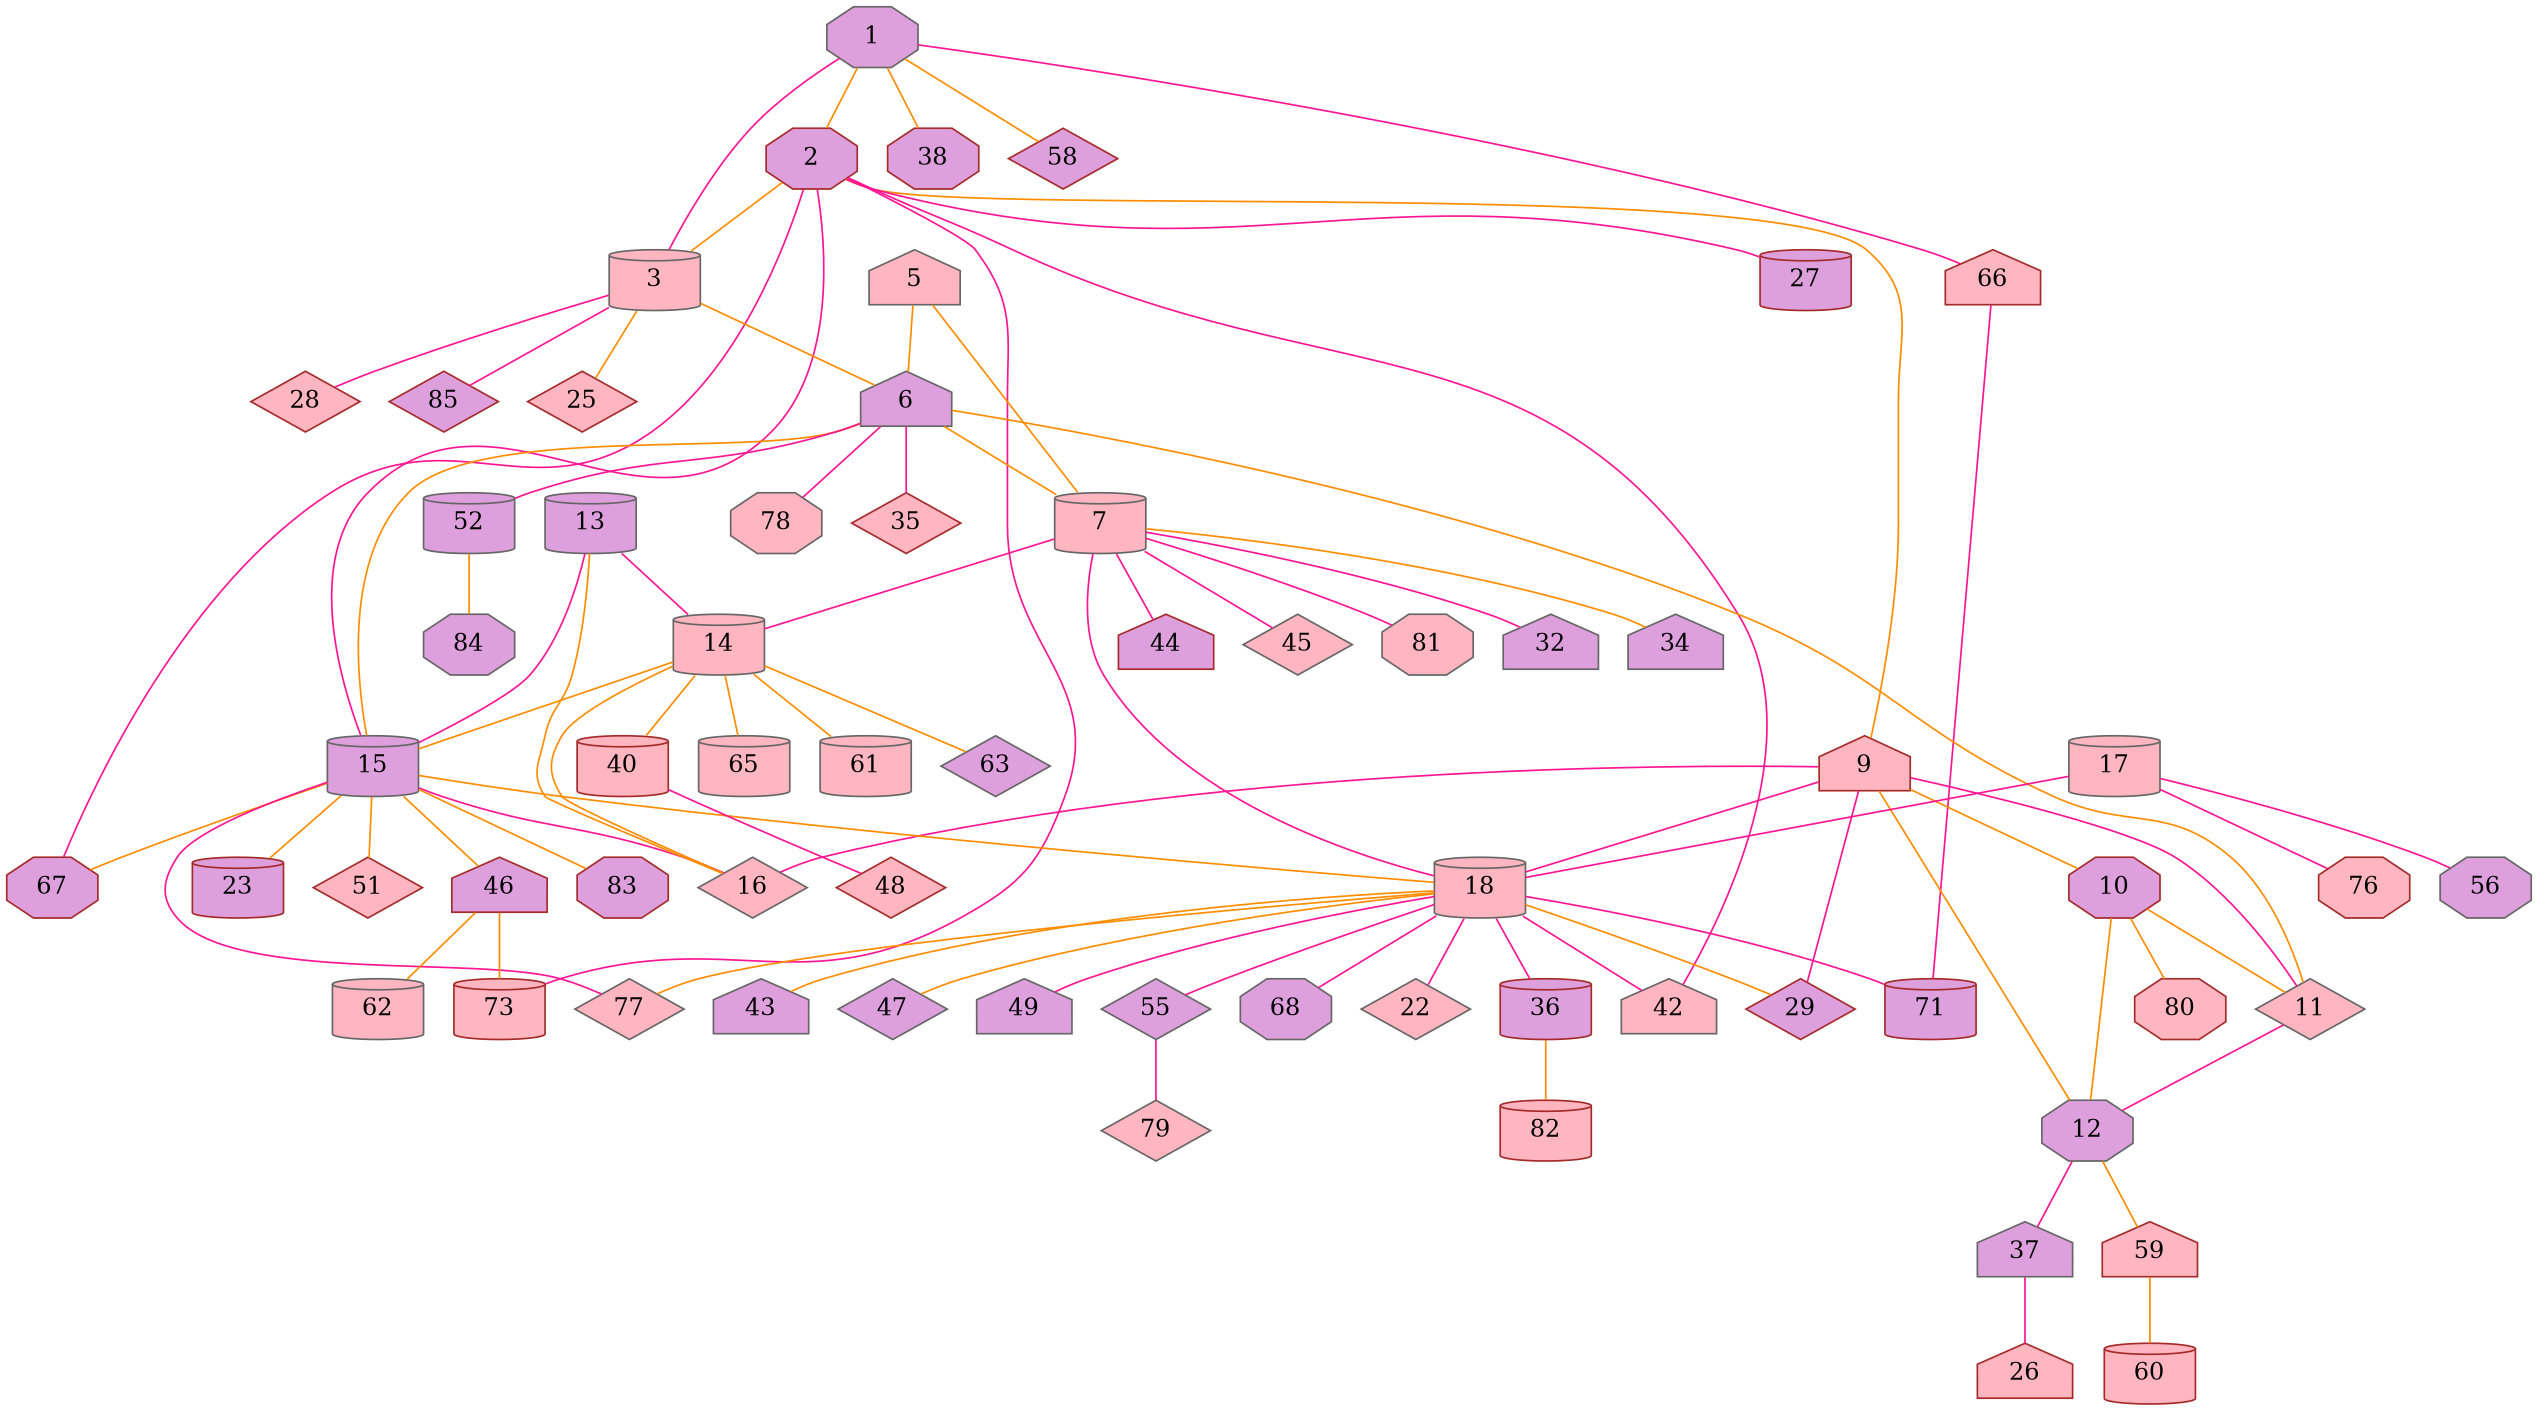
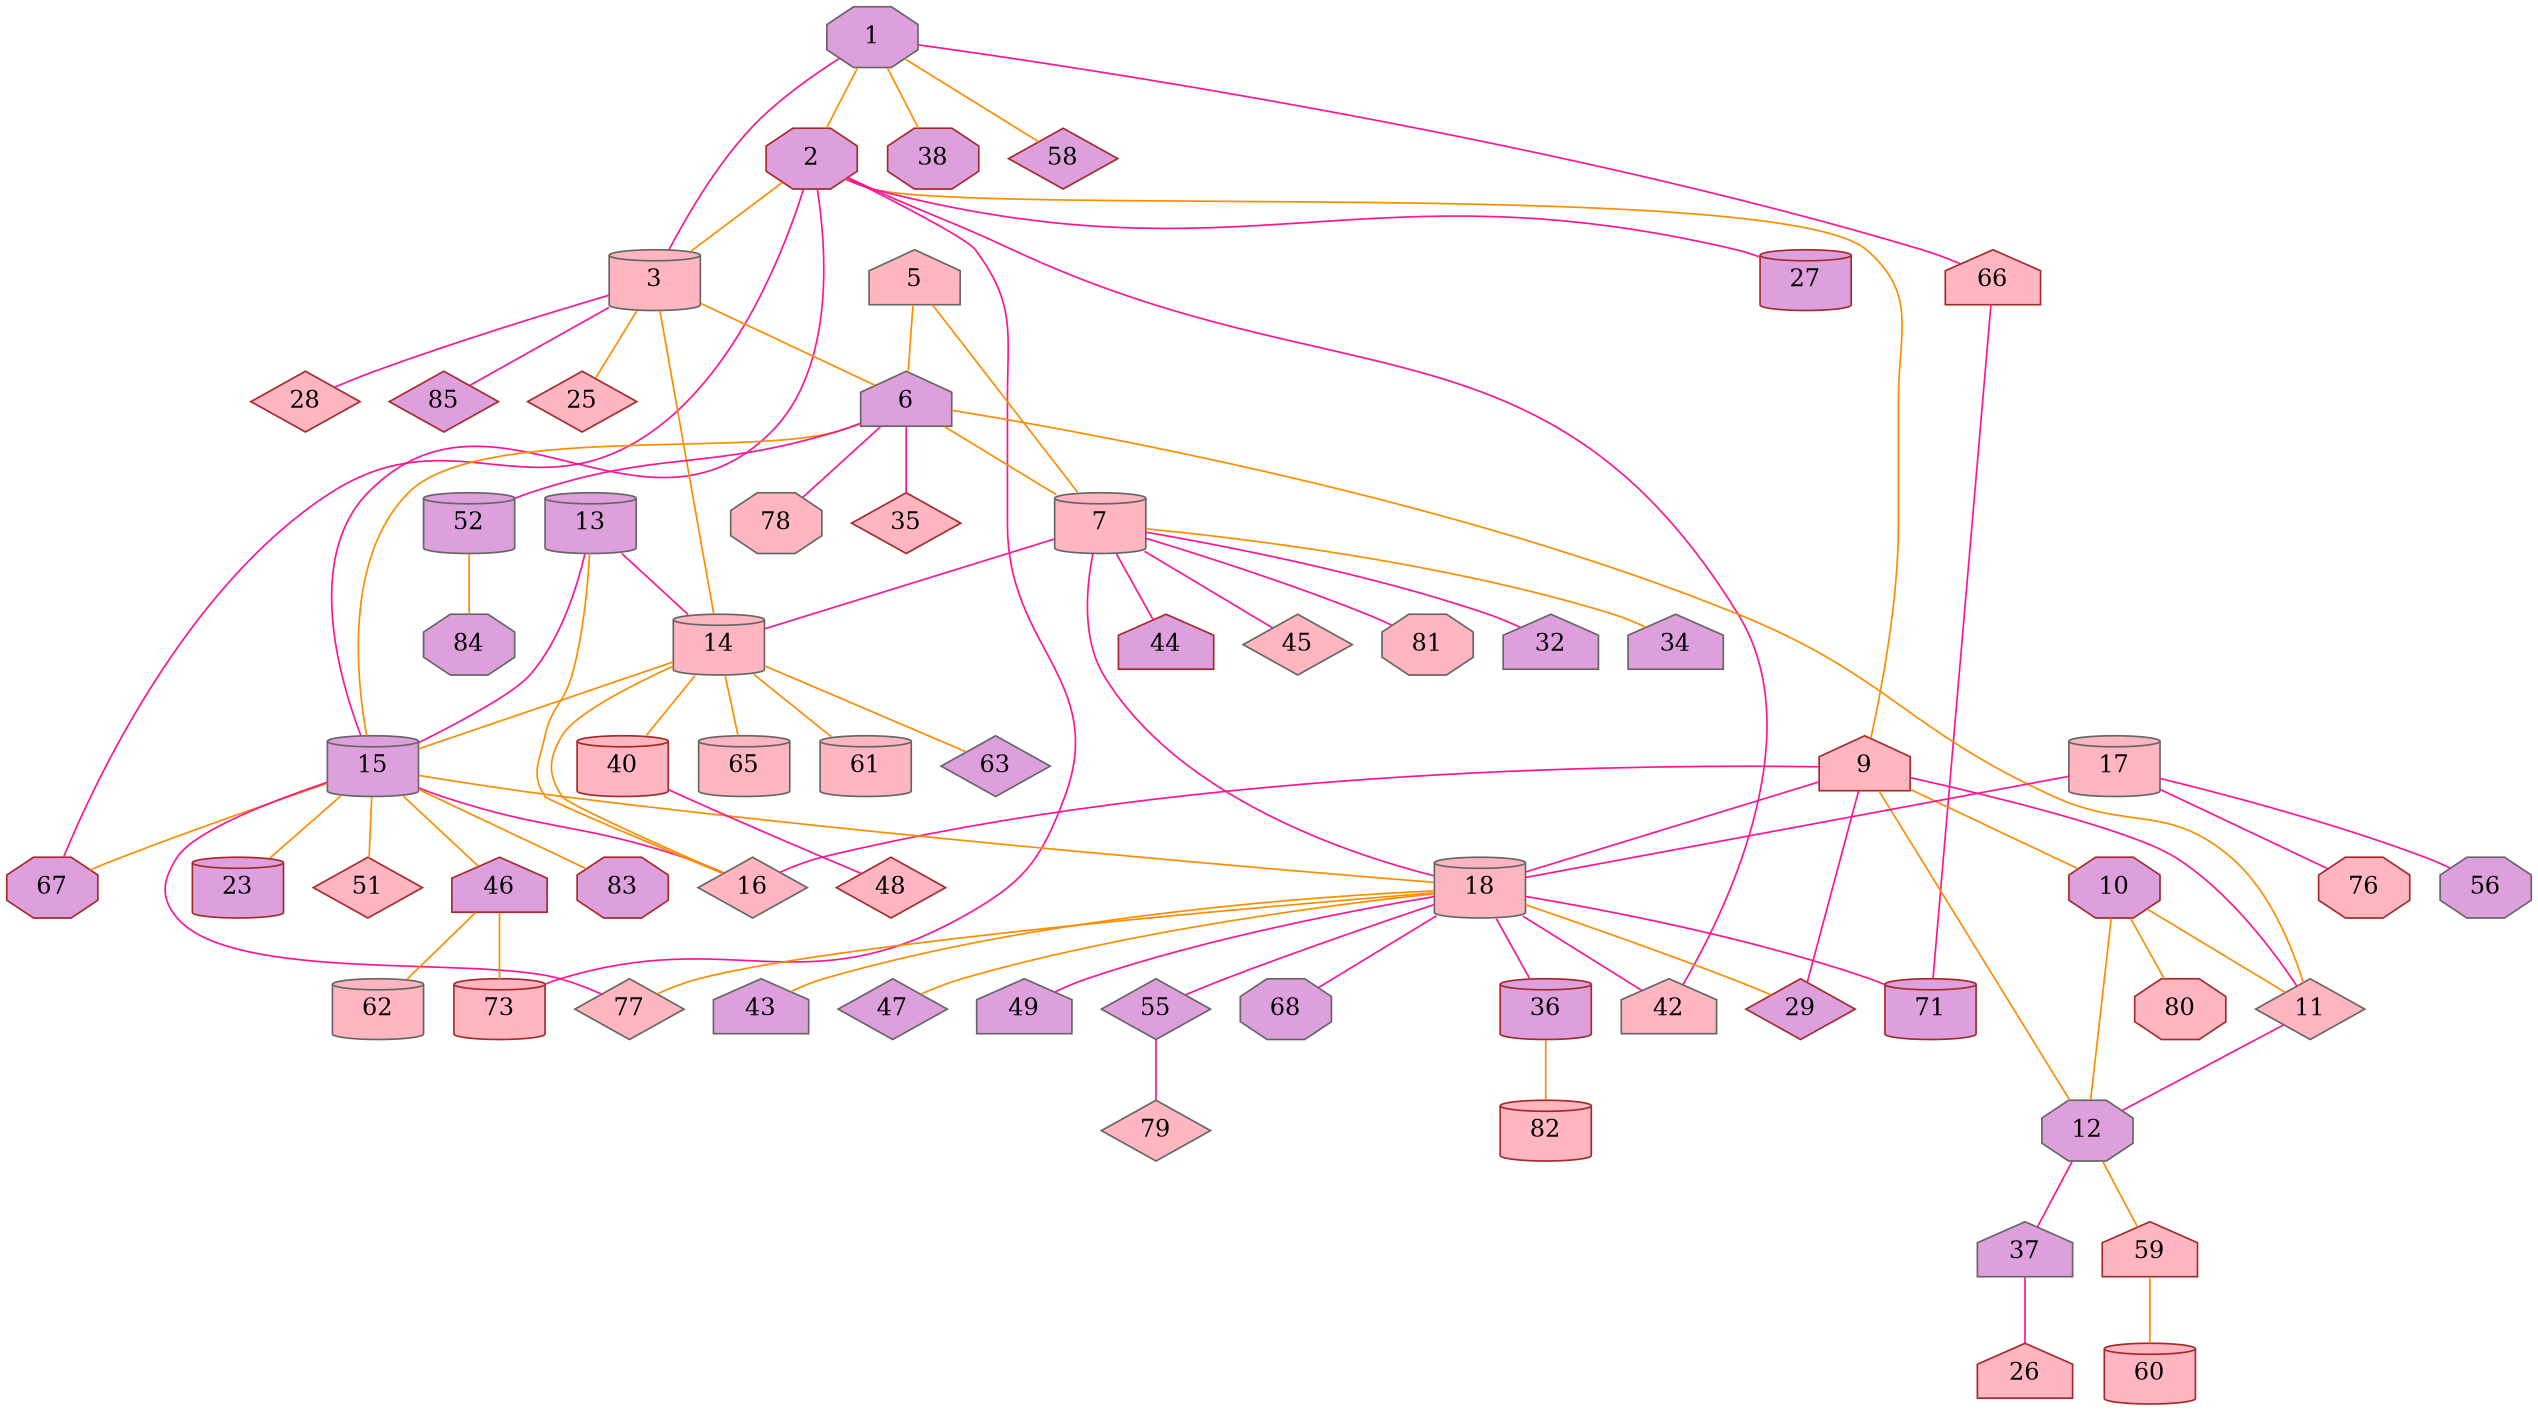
  graph {
    node [color=gray40 fillcolor=lightpink shape=cylinder style=filled]
    edge [color=darkorange]
    1 [fillcolor=plum shape=octagon super="+21"]
    2 [color=brown fillcolor=plum shape=octagon super="+50"]
    3 [super="+4"]
    38 [color=brown fillcolor=plum shape=octagon]
    58 [color=brown fillcolor=plum shape=diamond]
    66 [color=brown shape=house super="+69"]
    9 [color=brown shape=house super="+24"]
    15 [fillcolor=plum super="+39"]
    27 [color=brown fillcolor=plum]
    67 [color=brown fillcolor=plum shape=octagon]
    73 [color=brown]
    42 [shape=house]
    6 [fillcolor=plum shape=house super="+72"]
    14 [super="+30"]
    25 [color=brown shape=diamond]
    28 [color=brown shape=diamond super="+53"]
    85 [color=brown fillcolor=plum shape=diamond]
    71 [color=brown fillcolor=plum]
    18 [super="+20"]
    11 [shape=diamond]
    10 [color=brown fillcolor=plum shape=octagon super="+31"]
    12 [fillcolor=plum shape=octagon super="+54"]
    16 [shape=diamond super="+64"]
    29 [color=brown fillcolor=plum shape=diamond super="+33"]
    23 [color=brown fillcolor=plum]
    46 [color=brown fillcolor=plum shape=house super="+75"]
    51 [color=brown shape=diamond]
    77 [shape=diamond]
    83 [color=brown fillcolor=plum shape=octagon]
-   22 [shape=diamond super="+57"]
    36 [color=brown fillcolor=plum]
    43 [fillcolor=plum shape=house]
    47 [fillcolor=plum shape=diamond]
    49 [fillcolor=plum shape=house]
    55 [fillcolor=plum shape=diamond]
    68 [fillcolor=plum shape=octagon]
    7 [super="+8"]
    35 [color=brown shape=diamond]
    52 [fillcolor=plum]
    78 [shape=octagon]
    40 [color=brown]
    61
    63 [fillcolor=plum shape=diamond]
    65
    5 [shape=house super="+70"]
    32 [fillcolor=plum shape=house]
    34 [fillcolor=plum shape=house]
    44 [color=brown fillcolor=plum shape=house]
    45 [shape=diamond]
    81 [shape=octagon]
    84 [fillcolor=plum shape=octagon]
    80 [color=brown shape=octagon]
    37 [fillcolor=plum shape=house super="+74"]
    59 [color=brown shape=house]
    26 [color=brown shape=house super="+41"]
    60 [color=brown]
    13 [fillcolor=plum]
    48 [color=brown shape=diamond]
    62
    17 [super="+19"]
    56 [fillcolor=plum shape=octagon]
    76 [color=brown shape=octagon]
    82 [color=brown]
    79 [shape=diamond]
    1 -- 2
    1 -- 3 [color=deeppink weight=2]
    1 -- 38
    1 -- 58
    1 -- 66 [color=deeppink]
    2 -- 3 [weight=2]
    2 -- 9
    2 -- 15 [color=deeppink]
    2 -- 27 [color=deeppink]
    2 -- 67 [color=deeppink]
    2 -- 73 [color=deeppink]
    2 -- 42 [color=deeppink]
    3 -- 6
+   3 -- 14
    3 -- 25
    3 -- 28 [color=deeppink]
    3 -- 85 [color=deeppink]
    66 -- 71 [color=deeppink]
    9 -- 18 [color=deeppink]
    9 -- 11 [color=deeppink]
    9 -- 10
    9 -- 12
    9 -- 16 [color=deeppink]
    9 -- 29 [color=deeppink]
    15 -- 67
    15 -- 18
    15 -- 16 [color=deeppink]
    15 -- 23
    15 -- 46
    15 -- 51
    15 -- 77 [color=deeppink]
    15 -- 83
    6 -- 15
    6 -- 11
    6 -- 7 [weight=2]
    6 -- 35 [color=deeppink]
    6 -- 52 [color=deeppink]
    6 -- 78 [color=deeppink]
    14 -- 15
    14 -- 16
    14 -- 40
    14 -- 61
    14 -- 63
    14 -- 65
    18 -- 42 [color=deeppink]
    18 -- 71 [color=deeppink]
    18 -- 29
    18 -- 77
-   18 -- 22 [color=deeppink]
    18 -- 36 [color=deeppink]
    18 -- 43
    18 -- 47
    18 -- 49 [color=deeppink]
    18 -- 55 [color=deeppink]
    18 -- 68 [color=deeppink]
    11 -- 12 [color=deeppink]
    10 -- 11
    10 -- 12
    10 -- 80
    12 -- 37 [color=deeppink]
    12 -- 59
    46 -- 73
    46 -- 62
    36 -- 82
    55 -- 79 [color=deeppink]
    7 -- 14 [color=deeppink]
    7 -- 18 [color=deeppink]
    7 -- 32 [color=deeppink]
    7 -- 34
    7 -- 44 [color=deeppink]
    7 -- 45 [color=deeppink]
    7 -- 81 [color=deeppink]
    52 -- 84
    40 -- 48 [color=deeppink]
    5 -- 6
    5 -- 7 [weight=2]
    37 -- 26 [color=deeppink]
    59 -- 60
    13 -- 15 [color=deeppink]
    13 -- 14 [color=deeppink]
    13 -- 16
    17 -- 18 [color=deeppink weight=4]
    17 -- 56 [color=deeppink]
    17 -- 76 [color=deeppink]
  }
